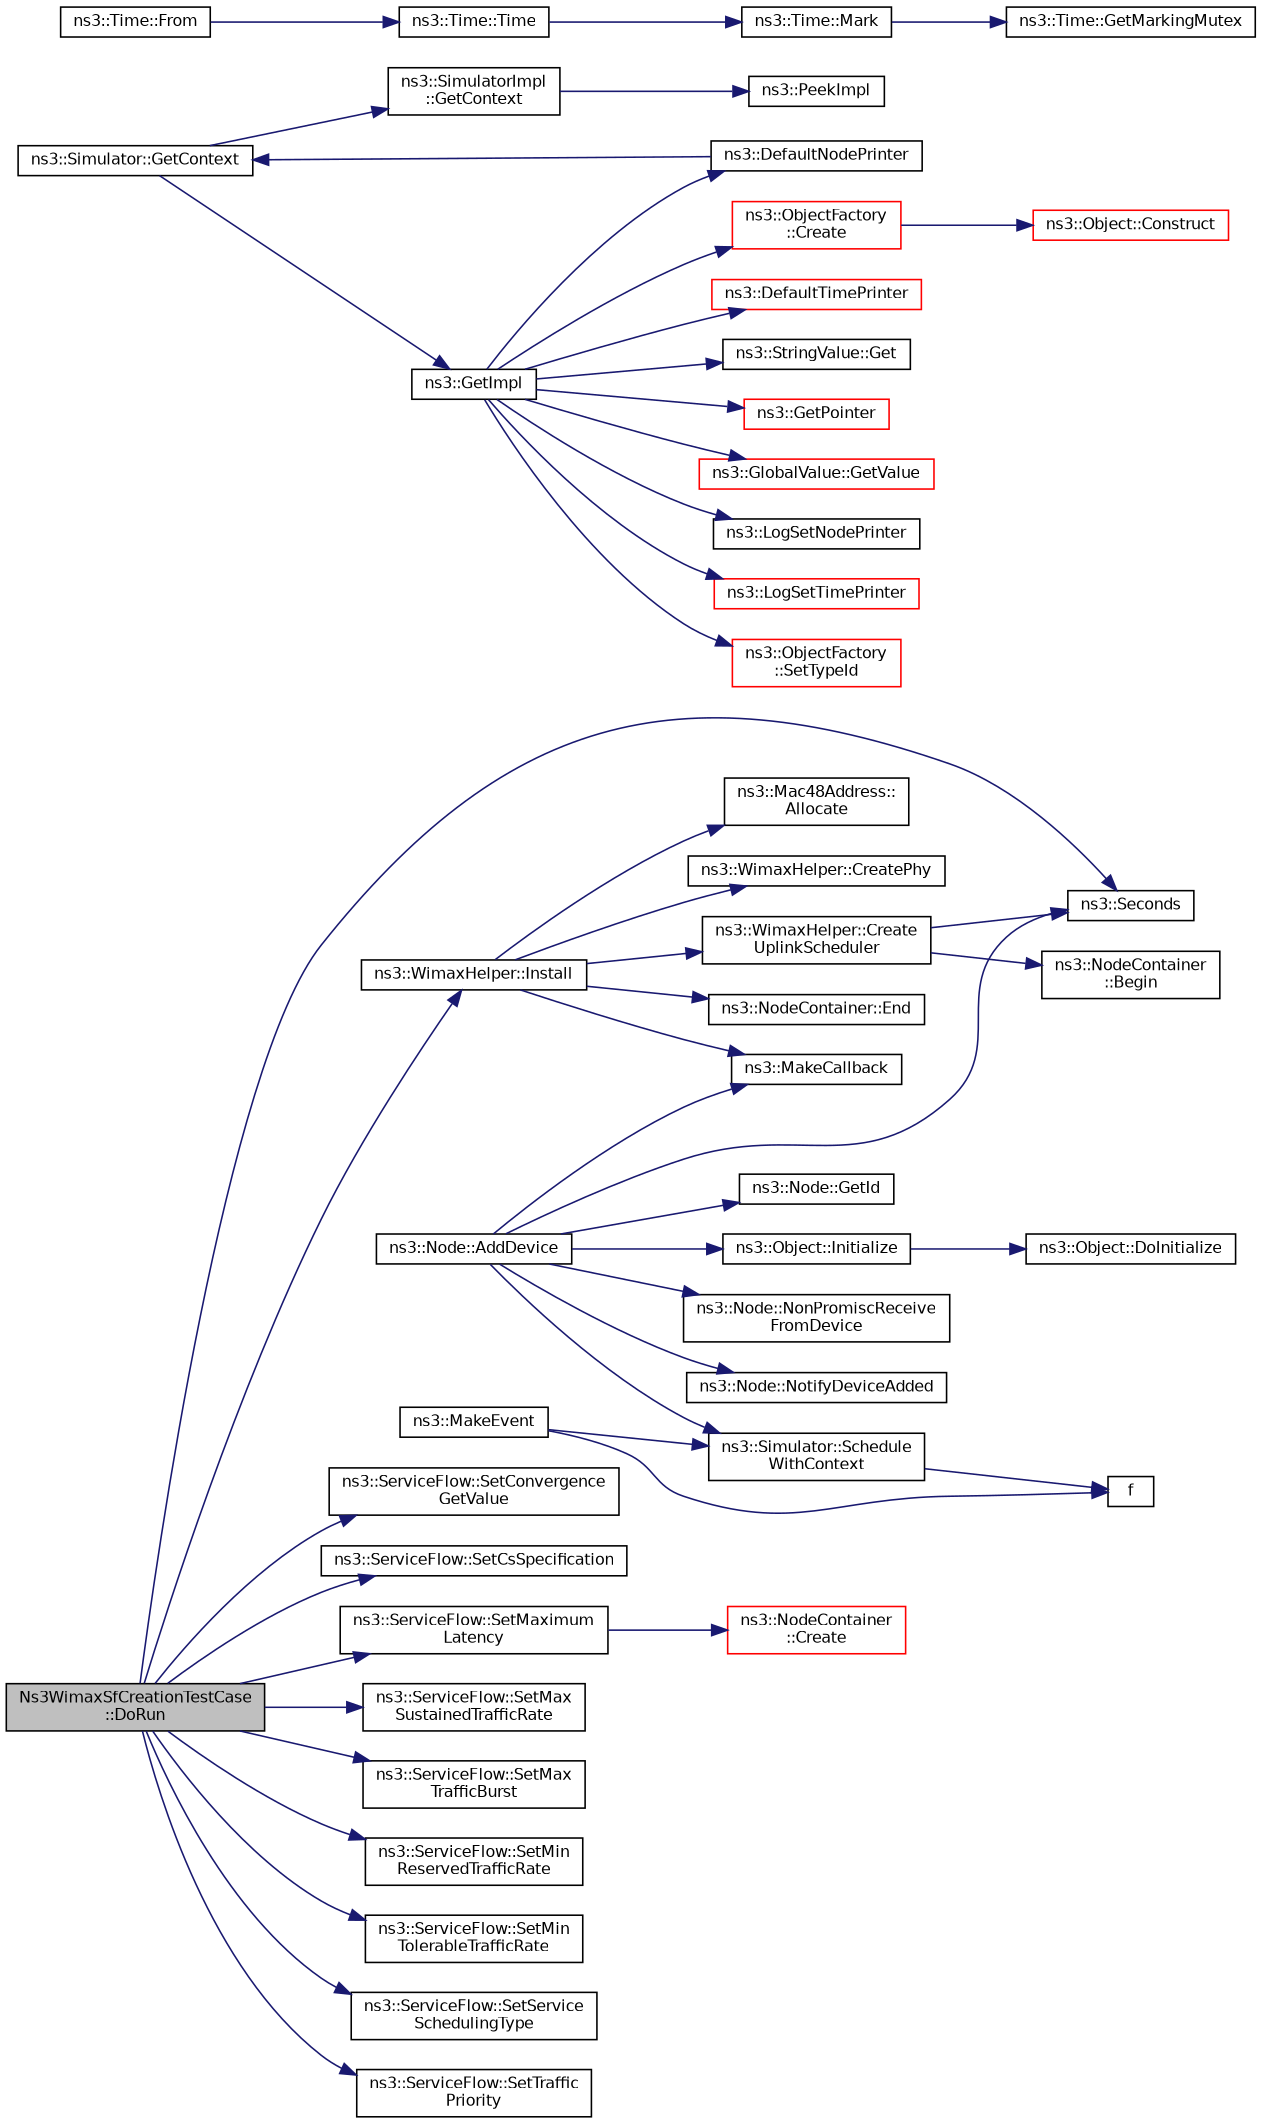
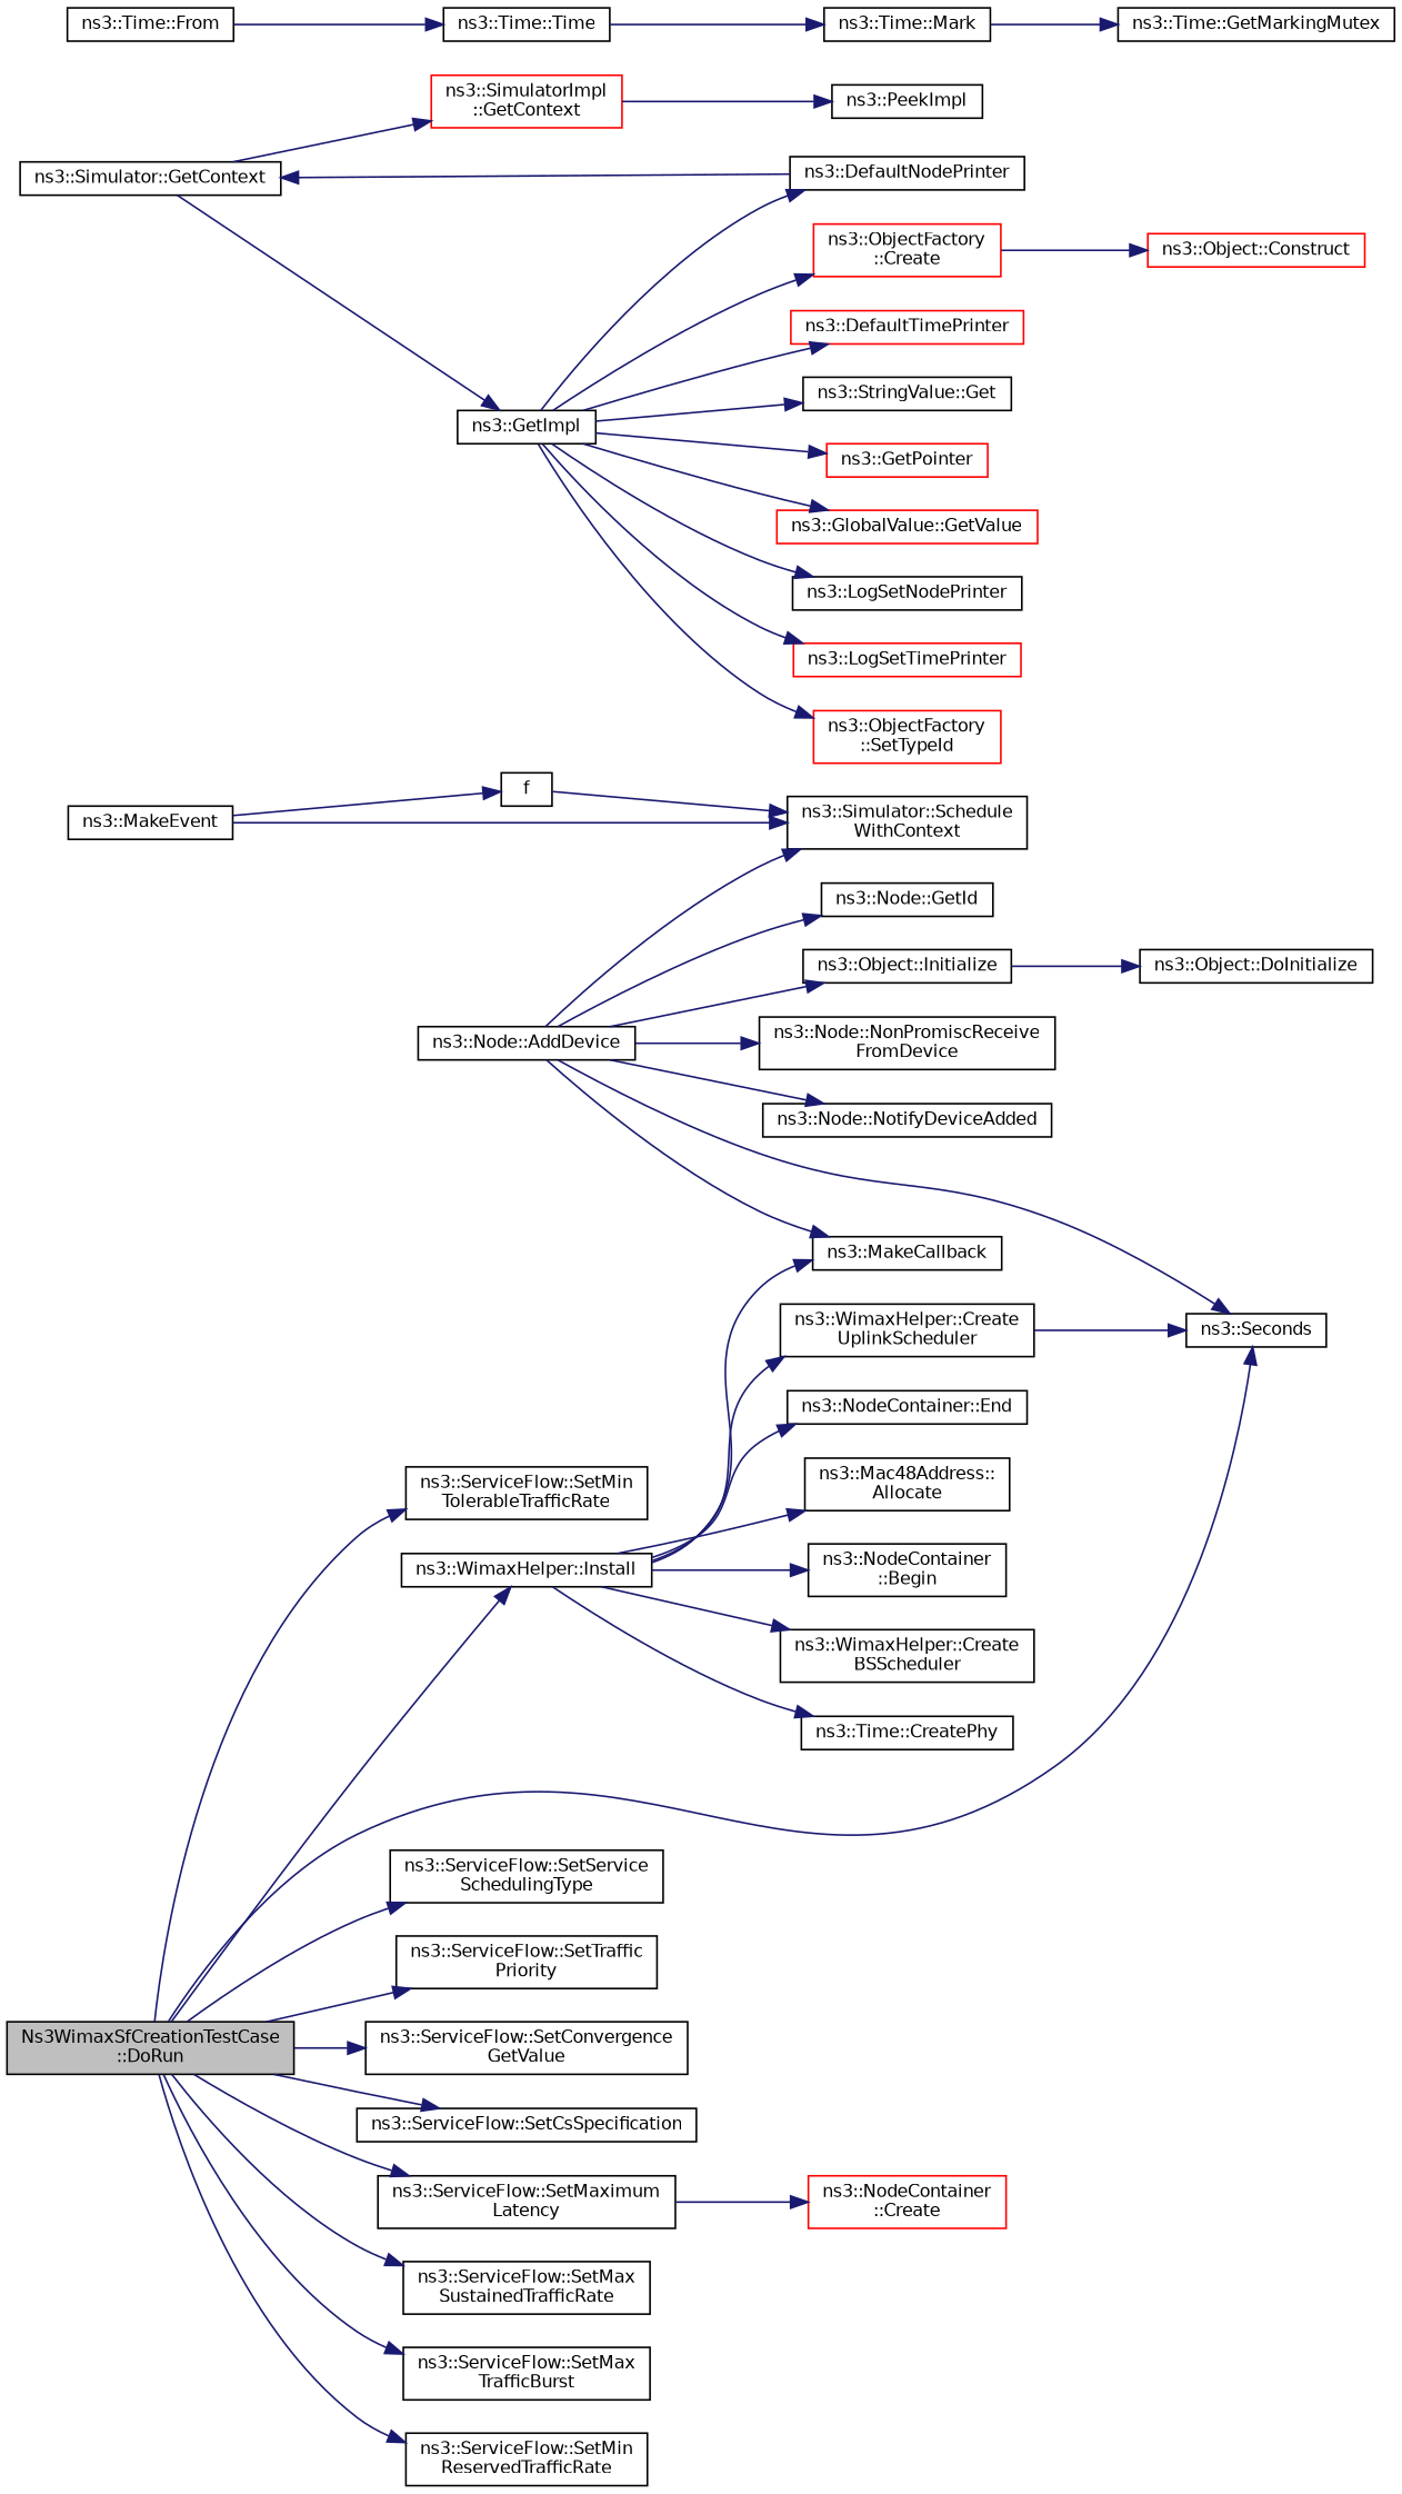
  digraph {
    rankdir=LR
    node [color=black fillcolor=white fontname=Helvetica fontsize=10 shape=record style=filled]
    edge [color=midnightblue fontname=Helvetica fontsize=10 labelfontname=Helvetica labelfontsize=10 style=solid]
    n1 [fillcolor=grey75 fontcolor=black height=0.2 label="Ns3WimaxSfCreationTestCase\l::DoRun" width=0.4]
    n2 [height=0.2 label="ns3::WimaxHelper::Install" width=0.4]
    n3 [height=0.2 label="ns3::Seconds" width=0.4]
    n4 [height=0.2 label="ns3::ServiceFlow::SetConvergence\lGetValue" width=0.4]
    n5 [height=0.2 label="ns3::ServiceFlow::SetCsSpecification" width=0.4]
    n6 [height=0.2 label="ns3::ServiceFlow::SetMaximum\lLatency" width=0.4]
    n7 [height=0.2 label="ns3::ServiceFlow::SetMax\lSustainedTrafficRate" width=0.4]
    n8 [height=0.2 label="ns3::ServiceFlow::SetMax\lTrafficBurst" width=0.4]
    n9 [height=0.2 label="ns3::ServiceFlow::SetMin\lReservedTrafficRate" width=0.4]
    n10 [height=0.2 label="ns3::ServiceFlow::SetMin\lTolerableTrafficRate" width=0.4]
    n11 [height=0.2 label="ns3::ServiceFlow::SetService\lSchedulingType" width=0.4]
    n12 [height=0.2 label="ns3::ServiceFlow::SetTraffic\lPriority" width=0.4]
    n13 [color=red height=0.2 label="ns3::NodeContainer\l::Create" width=0.4]
    n14 [height=0.2 label="ns3::Mac48Address::\lAllocate" width=0.4]
    n15 [height=0.2 label="ns3::NodeContainer\l::Begin" width=0.4]
-   n17 [height=0.2 label="ns3::WimaxHelper::CreatePhy" width=0.4]
+   n16 [height=0.2 label="ns3::WimaxHelper::Create\lBSScheduler" width=0.4]
+   n17 [height=0.2 label="ns3::Time::CreatePhy" width=0.4]
    n18 [height=0.2 label="ns3::WimaxHelper::Create\lUplinkScheduler" width=0.4]
    n19 [height=0.2 label="ns3::NodeContainer::End" width=0.4]
    n20 [height=0.2 label="ns3::MakeCallback" width=0.4]
    n21 [height=0.2 label="ns3::Node::AddDevice" width=0.4]
    n22 [height=0.2 label="ns3::Node::GetId" width=0.4]
    n23 [height=0.2 label="ns3::Object::Initialize" width=0.4]
    n24 [height=0.2 label="ns3::Node::NonPromiscReceive\lFromDevice" width=0.4]
    n25 [height=0.2 label="ns3::Node::NotifyDeviceAdded" width=0.4]
    n26 [height=0.2 label="ns3::Simulator::Schedule\lWithContext" width=0.4]
    n27 [height=0.2 label="ns3::Object::DoInitialize" width=0.4]
    n28 [height=0.2 label=f width=0.4]
    n29 [height=0.2 label="ns3::Simulator::GetContext" width=0.4]
-   n30 [height=0.2 label="ns3::SimulatorImpl\l::GetContext" width=0.4]
+   n30 [color=red height=0.2 label="ns3::SimulatorImpl\l::GetContext" width=0.4]
    n31 [height=0.2 label="ns3::GetImpl" width=0.4]
    n32 [height=0.2 label="ns3::PeekImpl" width=0.4]
    n33 [color=red height=0.2 label="ns3::ObjectFactory\l::Create" width=0.4]
    n34 [height=0.2 label="ns3::DefaultNodePrinter" width=0.4]
    n35 [color=red height=0.2 label="ns3::DefaultTimePrinter" width=0.4]
    n36 [height=0.2 label="ns3::StringValue::Get" width=0.4]
    n37 [color=red height=0.2 label="ns3::GetPointer" width=0.4]
    n38 [color=red height=0.2 label="ns3::GlobalValue::GetValue" width=0.4]
    n39 [height=0.2 label="ns3::LogSetNodePrinter" width=0.4]
    n40 [color=red height=0.2 label="ns3::LogSetTimePrinter" width=0.4]
    n41 [color=red height=0.2 label="ns3::ObjectFactory\l::SetTypeId" width=0.4]
    n42 [color=red height=0.2 label="ns3::Object::Construct" width=0.4]
    n43 [height=0.2 label="ns3::MakeEvent" width=0.4]
    n44 [height=0.2 label="ns3::Time::From" width=0.4]
    n45 [height=0.2 label="ns3::Time::Time" width=0.4]
    n46 [height=0.2 label="ns3::Time::Mark" width=0.4]
    n47 [height=0.2 label="ns3::Time::GetMarkingMutex" width=0.4]
    n1 -> n2
    n1 -> n3
    n1 -> n4
    n1 -> n5
    n1 -> n6
    n1 -> n7
    n1 -> n8
    n1 -> n9
    n1 -> n10
    n1 -> n11
    n1 -> n12
    n2 -> n14
-   n18 -> n15
+   n2 -> n15
+   n2 -> n16
    n2 -> n17
    n2 -> n18
    n2 -> n19
    n2 -> n20
    n6 -> n13
    n18 -> n3
    n21 -> n3
    n21 -> n20
    n21 -> n22
    n21 -> n23
    n21 -> n24
    n21 -> n25
    n21 -> n26
    n23 -> n27
-   n26 -> n28
+   n28 -> n26
    n29 -> n30
    n29 -> n31
    n30 -> n32
    n31 -> n33
    n31 -> n34
    n31 -> n35
    n31 -> n36
    n31 -> n37
    n31 -> n38
    n31 -> n39
    n31 -> n40
    n31 -> n41
    n33 -> n42
    n34 -> n29
    n43 -> n26
    n43 -> n28
    n44 -> n45
    n45 -> n46
    n46 -> n47
  }
